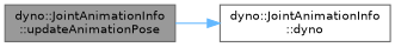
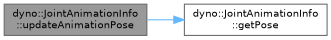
  digraph {
    rankdir=LR
    node [fontname=Helvetica fontsize=10 shape=box style=filled]
    n1 [color=gray40 fillcolor=grey60 fontcolor=black height=0.2 label="dyno::JointAnimationInfo\l::updateAnimationPose" width=0.4]
-   n2 [color=grey40 fillcolor=white height=0.2 label="dyno::JointAnimationInfo\l::dyno" width=0.4]
+   n2 [color=grey40 fillcolor=white height=0.2 label="dyno::JointAnimationInfo\l::getPose" width=0.4]
    n1 -> n2 [color=steelblue1 fontname=Helvetica fontsize=10 labelfontname=Helvetica labelfontsize=10 style=solid]
  }
